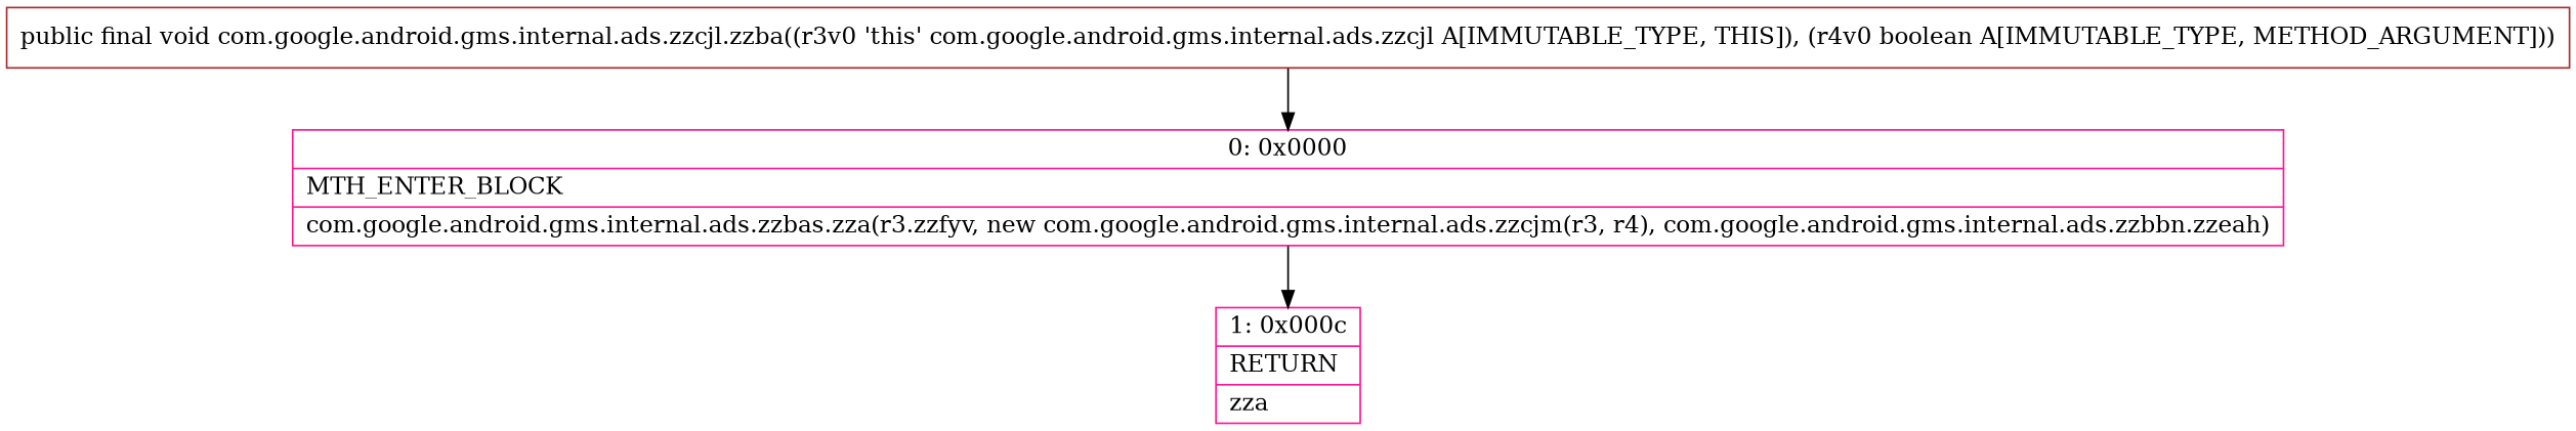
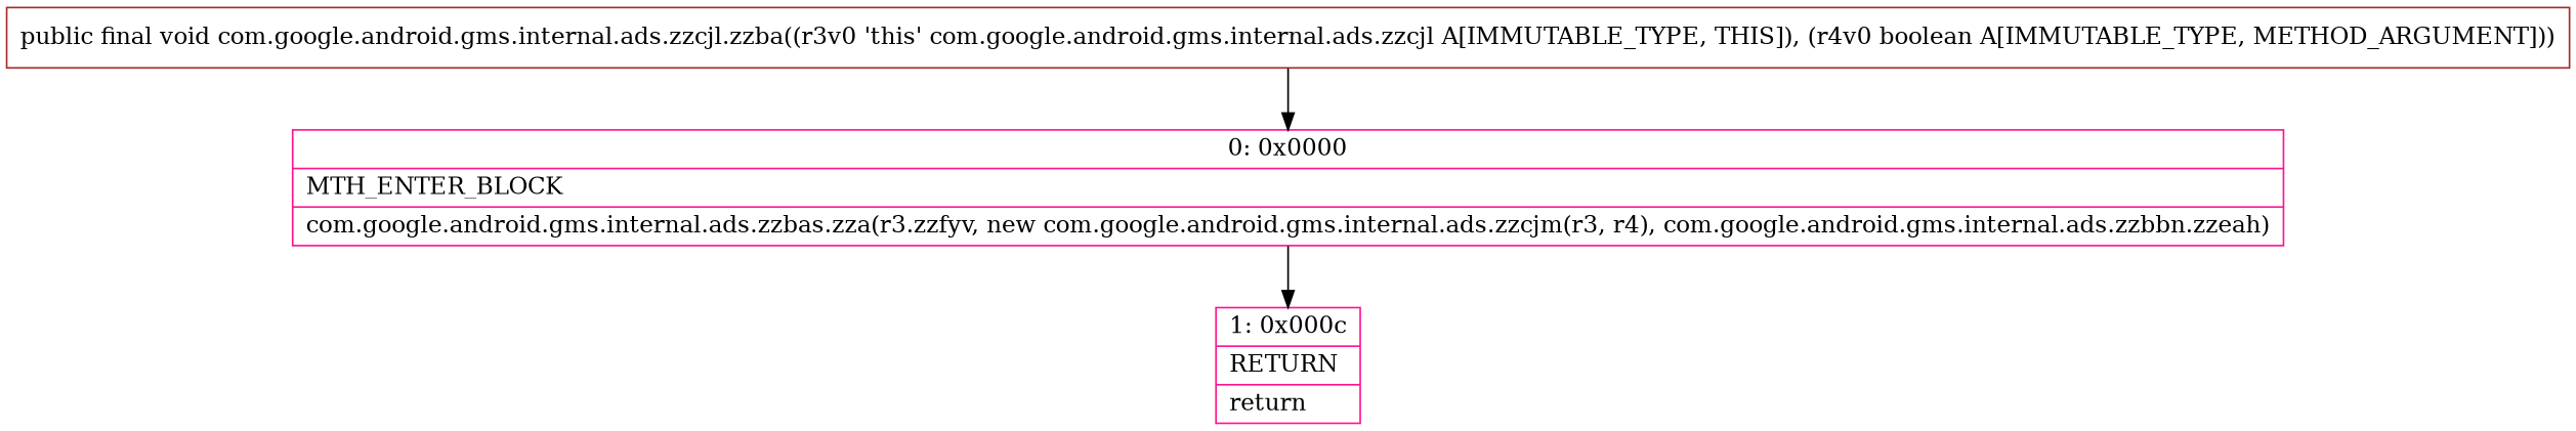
  digraph {
    node [shape=record color=deeppink]
    n1 [label="{0\:\ 0x0000|MTH_ENTER_BLOCK\l|com.google.android.gms.internal.ads.zzbas.zza(r3.zzfyv, new com.google.android.gms.internal.ads.zzcjm(r3, r4), com.google.android.gms.internal.ads.zzbbn.zzeah)\l}"]
-   n2 [label="{1\:\ 0x000c|RETURN\l|zza\l}"]
+   n2 [label="{1\:\ 0x000c|RETURN\l|return\l}"]
    n3 [label="{public final void com.google.android.gms.internal.ads.zzcjl.zzba((r3v0 'this' com.google.android.gms.internal.ads.zzcjl A[IMMUTABLE_TYPE, THIS]), (r4v0 boolean A[IMMUTABLE_TYPE, METHOD_ARGUMENT])) }" color=brown]
    n1 -> n2
    n3 -> n1
  }
